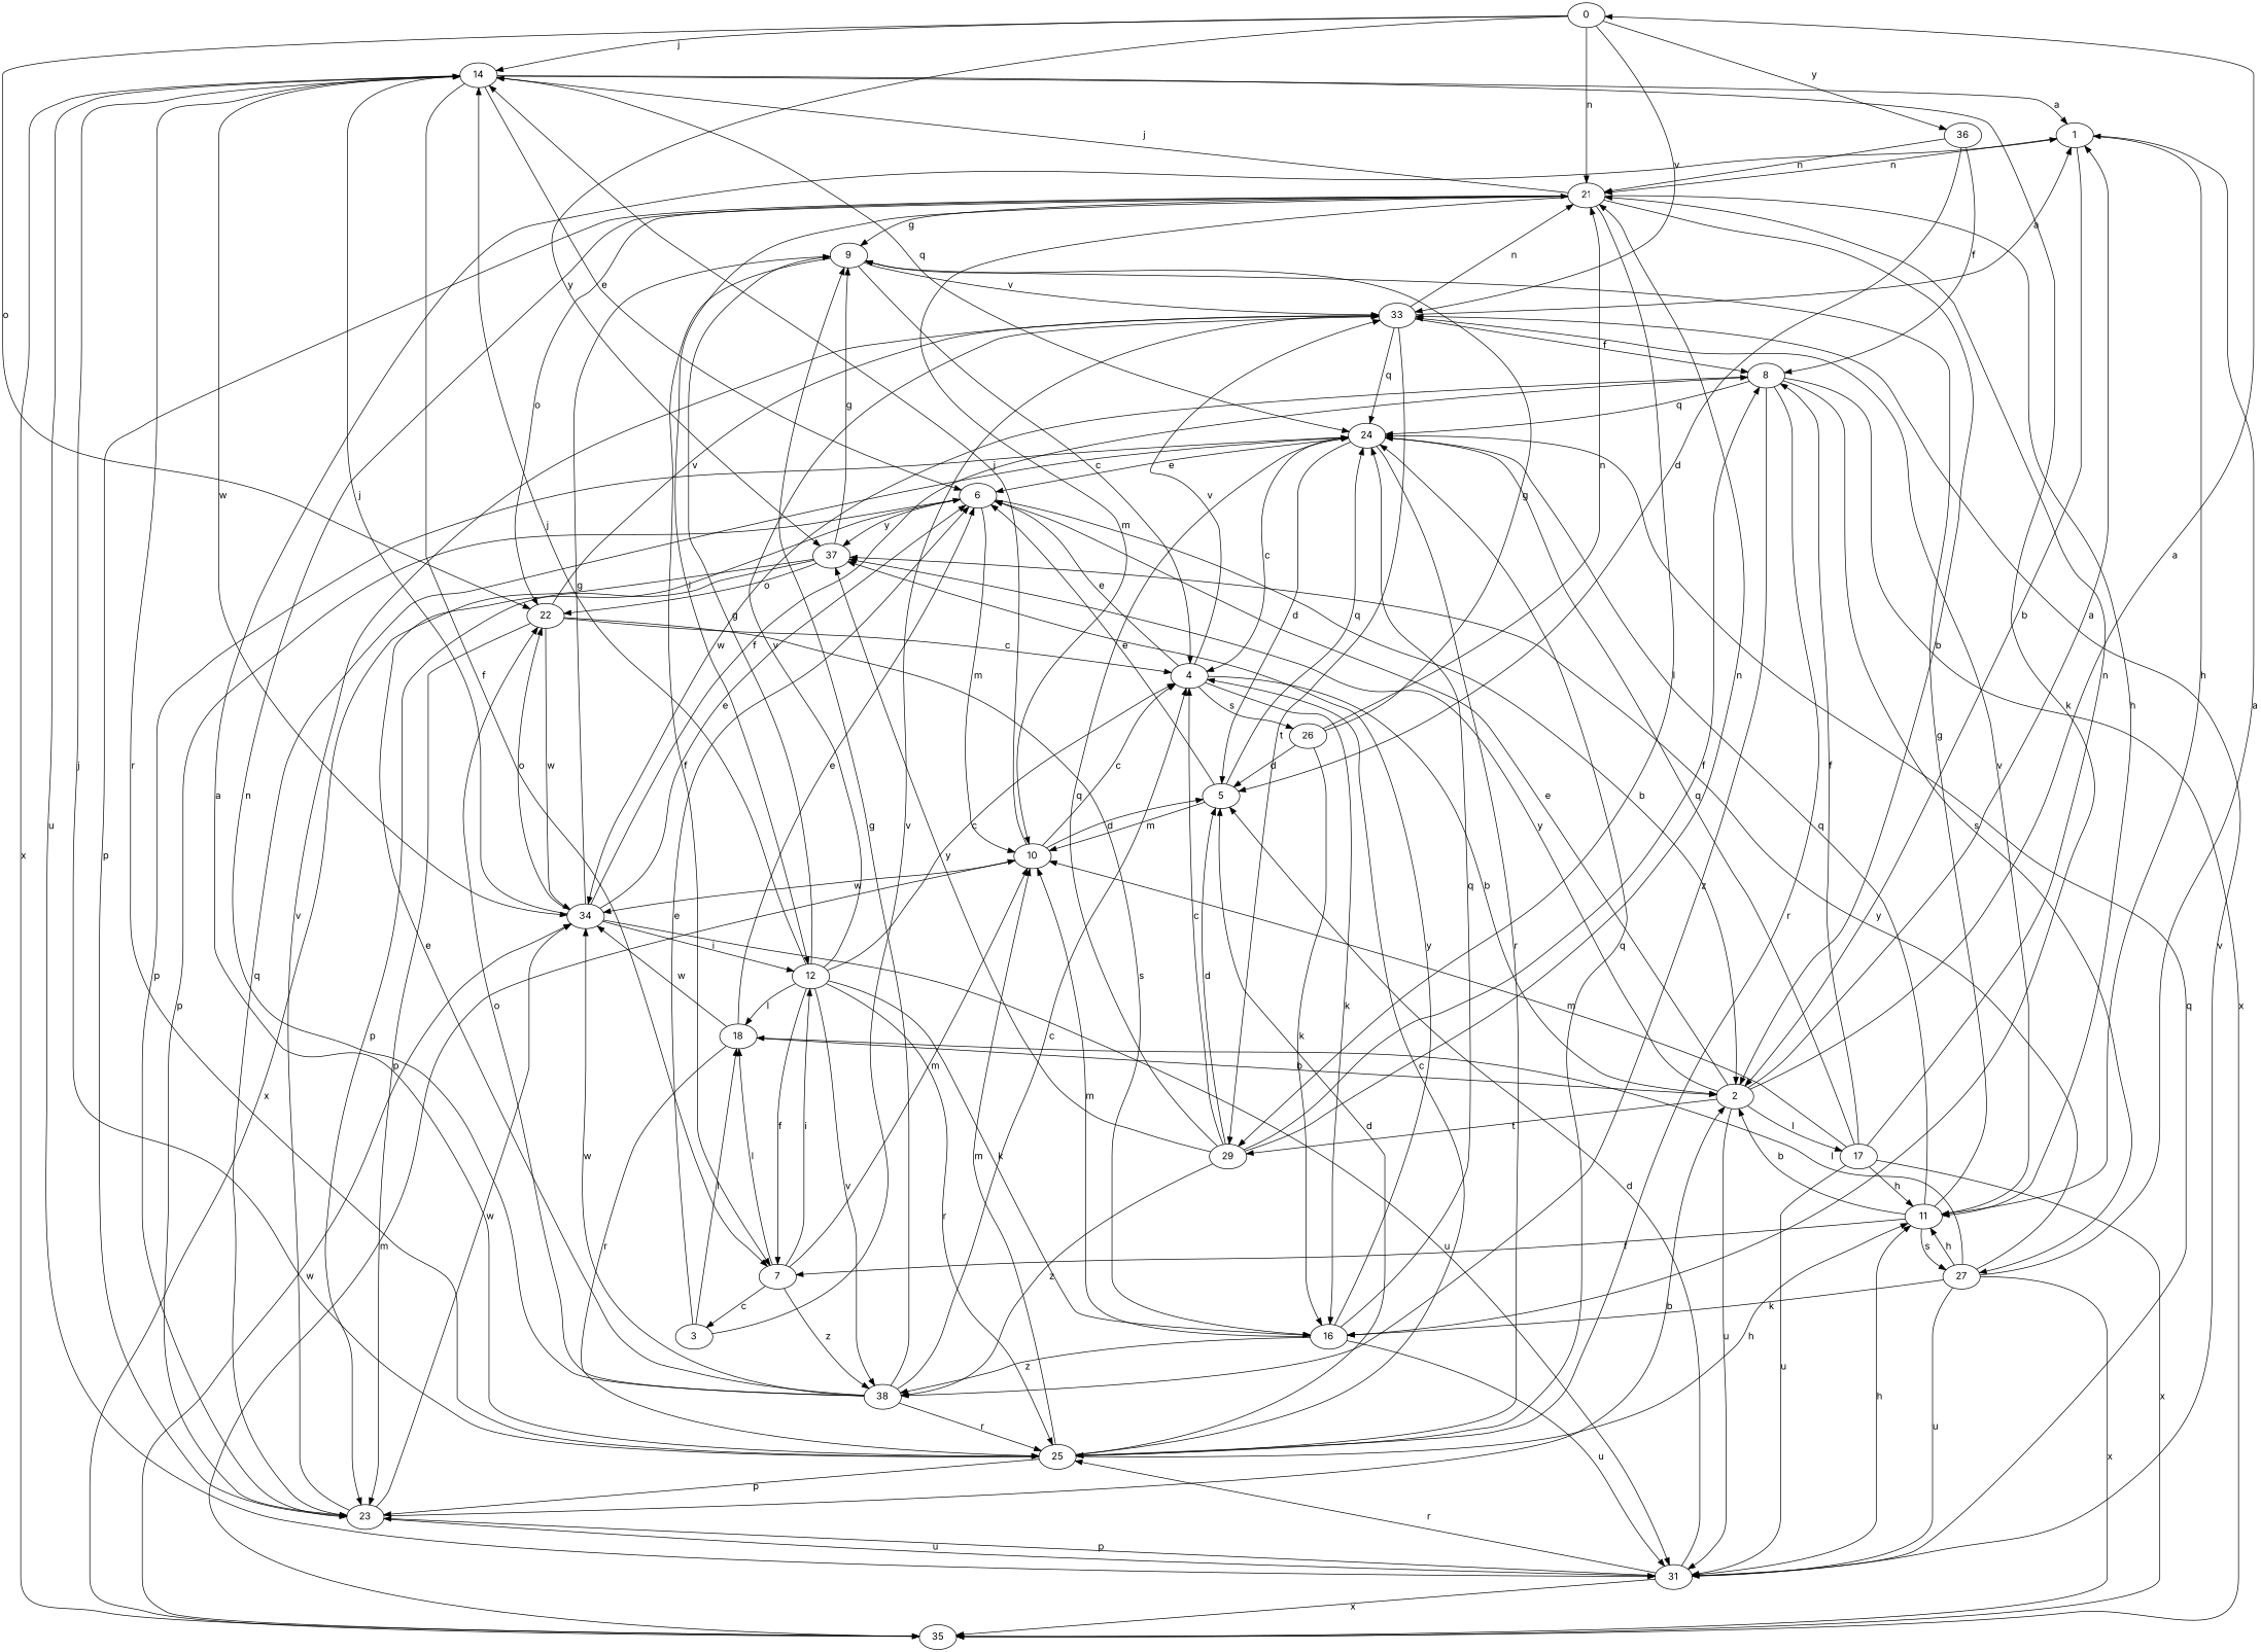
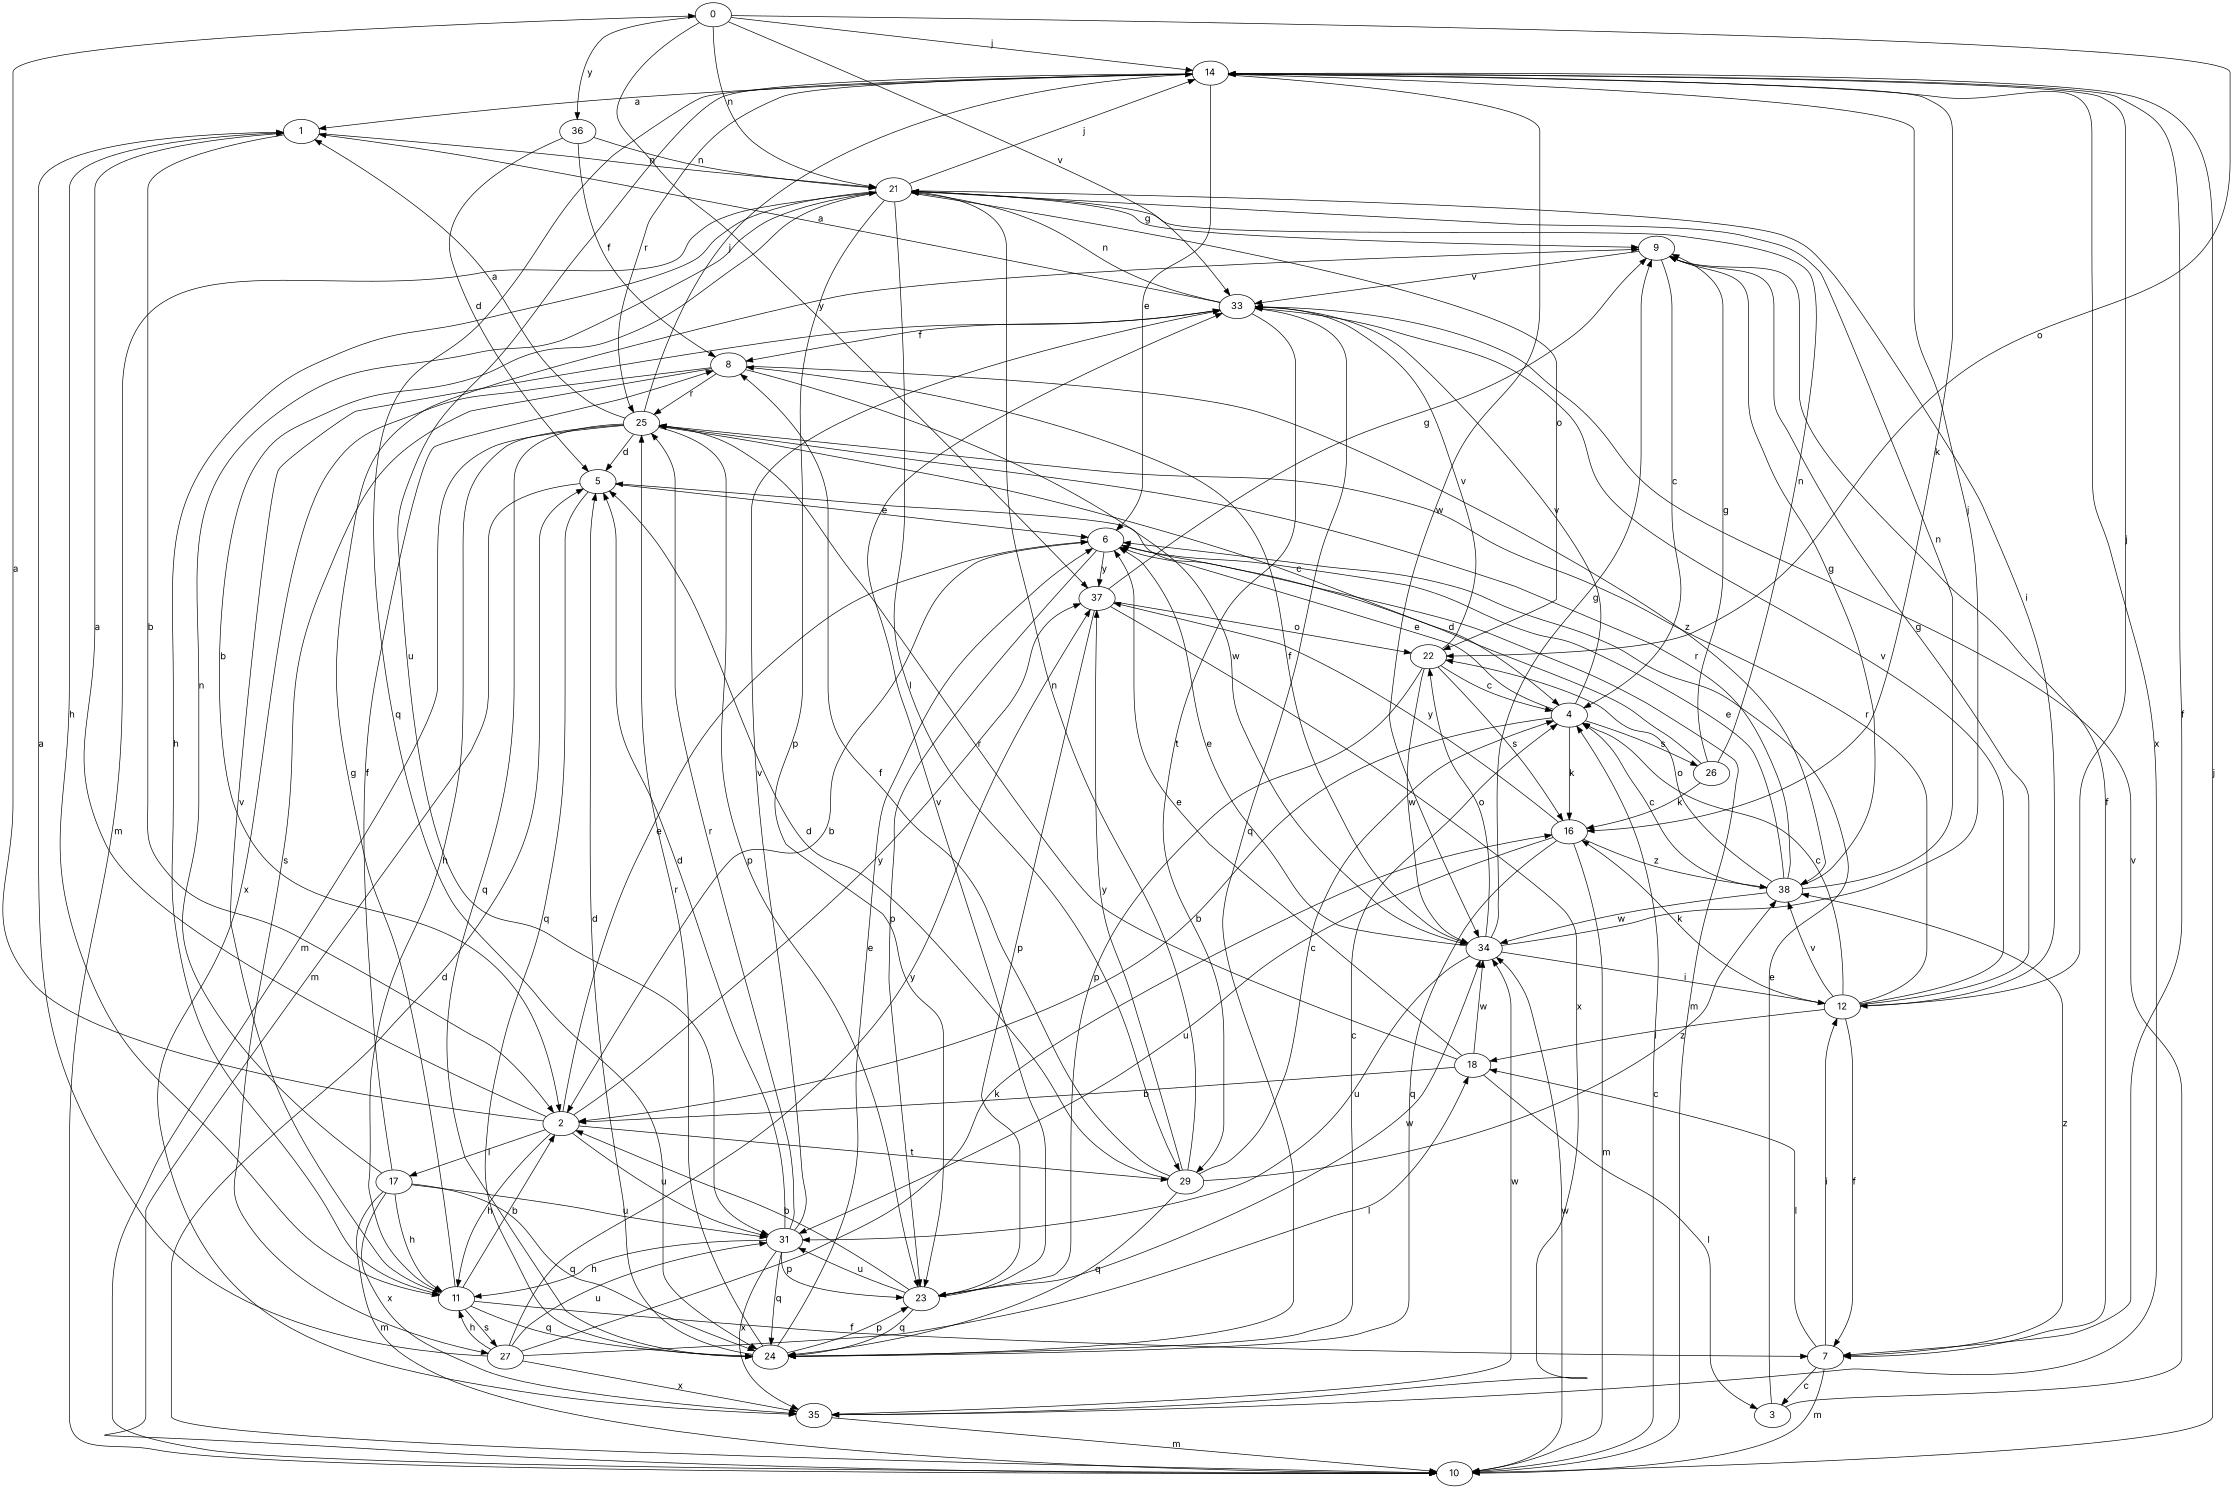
  strict digraph {
    fontname=Inter
    node [fontname=Inter]
    edge [fontname=Inter]
    0
    14
    21
    22
    33
    36
    37
    1
    6
    31
    16
    24
    7
    25
    34
    35
    2
    11
    29
    n20 [label=10]
    23
    12
    9
    4
    8
    5
    17
    27
    38
    3
    18
    26
    0 -> 14 [label=j]
    0 -> 21 [label=n]
    0 -> 22 [label=o]
    0 -> 33 [label=v]
    0 -> 36 [label=y]
    0 -> 37 [label=y]
    14 -> 1 [label=a]
    14 -> 6 [label=e]
    14 -> 31 [label=u]
    14 -> 16 [label=k]
    14 -> 24 [label=q]
    14 -> 7 [label=f]
    14 -> 25 [label=r]
    14 -> 34 [label=w]
    14 -> 35 [label=x]
    21 -> 14 [label=j]
    21 -> 22 [label=o]
    21 -> 2 [label=b]
    21 -> 11 [label=h]
    21 -> 29 [label=l]
    21 -> n20 [label=m]
    21 -> 23 [label=p]
    21 -> 12 [label=i]
    21 -> 9 [label=g]
    22 -> 33 [label=v]
    22 -> 16 [label=s]
    22 -> 34 [label=w]
    22 -> 23 [label=p]
    22 -> 4 [label=c]
    33 -> 21 [label=n]
    33 -> 1 [label=a]
    33 -> 24 [label=q]
    33 -> 29 [label=t]
    33 -> 8 [label=f]
    36 -> 21 [label=n]
    36 -> 8 [label=f]
    36 -> 5 [label=d]
    37 -> 22 [label=o]
    37 -> 35 [label=x]
    37 -> 23 [label=p]
    37 -> 9 [label=g]
    1 -> 21 [label=n]
    1 -> 2 [label=b]
    1 -> 11 [label=h]
    6 -> 37 [label=y]
    6 -> 2 [label=b]
    6 -> n20 [label=m]
    6 -> 23 [label=p]
    31 -> 33 [label=v]
    31 -> 24 [label=q]
    31 -> 25 [label=r]
    31 -> 35 [label=x]
    31 -> 11 [label=h]
    31 -> 23 [label=p]
    31 -> 5 [label=d]
    16 -> 37 [label=y]
    16 -> 31 [label=u]
    16 -> 24 [label=q]
    16 -> n20 [label=m]
    16 -> 38 [label=z]
    24 -> 6 [label=e]
    24 -> 25 [label=r]
    24 -> 23 [label=p]
    24 -> 4 [label=c]
    24 -> 5 [label=d]
    7 -> n20 [label=m]
    7 -> 12 [label=i]
    7 -> 38 [label=z]
    7 -> 3 [label=c]
    7 -> 18 [label=l]
    25 -> 14 [label=j]
    25 -> 1 [label=a]
    25 -> 24 [label=q]
    25 -> 11 [label=h]
    25 -> n20 [label=m]
    25 -> 23 [label=p]
    25 -> 4 [label=c]
    25 -> 5 [label=d]
    34 -> 14 [label=j]
    34 -> 22 [label=o]
    34 -> 6 [label=e]
    34 -> 31 [label=u]
    34 -> 12 [label=i]
    34 -> 9 [label=g]
    34 -> 8 [label=f]
    35 -> 34 [label=w]
    35 -> n20 [label=m]
    2 -> 0 [label=a]
    2 -> 37 [label=y]
    2 -> 1 [label=a]
    2 -> 6 [label=e]
    2 -> 31 [label=u]
+   2 -> 11 [label=h]
    2 -> 29 [label=t]
    2 -> 17 [label=l]
    11 -> 33 [label=v]
    11 -> 24 [label=q]
    11 -> 7 [label=f]
    11 -> 2 [label=b]
    11 -> 9 [label=g]
    11 -> 27 [label=s]
    29 -> 21 [label=n]
    29 -> 37 [label=y]
    29 -> 24 [label=q]
    29 -> 4 [label=c]
    29 -> 8 [label=f]
    29 -> 5 [label=d]
    29 -> 38 [label=z]
    n20 -> 14 [label=j]
    n20 -> 34 [label=w]
    n20 -> 4 [label=c]
    n20 -> 5 [label=d]
    23 -> 33 [label=v]
    23 -> 31 [label=u]
    23 -> 24 [label=q]
    23 -> 34 [label=w]
    23 -> 2 [label=b]
    12 -> 14 [label=j]
    12 -> 33 [label=v]
    12 -> 16 [label=k]
    12 -> 7 [label=f]
    12 -> 25 [label=r]
    12 -> 9 [label=g]
    12 -> 4 [label=c]
    12 -> 38 [label=v]
    12 -> 18 [label=l]
    9 -> 33 [label=v]
    9 -> 7 [label=f]
    9 -> 4 [label=c]
    4 -> 33 [label=v]
    4 -> 6 [label=e]
    4 -> 16 [label=k]
    4 -> 2 [label=b]
    4 -> 26 [label=s]
-   8 -> 24 [label=q]
    8 -> 25 [label=r]
    8 -> 34 [label=w]
    8 -> 35 [label=x]
    8 -> 27 [label=s]
    8 -> 38 [label=z]
    5 -> 6 [label=e]
    5 -> 24 [label=q]
    5 -> n20 [label=m]
    17 -> 21 [label=n]
    17 -> 31 [label=u]
    17 -> 24 [label=q]
    17 -> 35 [label=x]
    17 -> 11 [label=h]
    17 -> n20 [label=m]
    17 -> 8 [label=f]
    27 -> 37 [label=y]
    27 -> 1 [label=a]
    27 -> 31 [label=u]
    27 -> 16 [label=k]
    27 -> 35 [label=x]
    27 -> 11 [label=h]
    27 -> 18 [label=l]
    38 -> 21 [label=n]
    38 -> 22 [label=o]
    38 -> 6 [label=e]
    38 -> 25 [label=r]
    38 -> 34 [label=w]
    38 -> 9 [label=g]
    38 -> 4 [label=c]
    3 -> 33 [label=v]
    3 -> 6 [label=e]
-   3 -> 18 [label=l]
+   18 -> 3 [label=l]
    18 -> 6 [label=e]
    18 -> 25 [label=r]
    18 -> 34 [label=w]
    18 -> 2 [label=b]
    26 -> 21 [label=n]
    26 -> 16 [label=k]
    26 -> 9 [label=g]
    26 -> 5 [label=d]
  }
